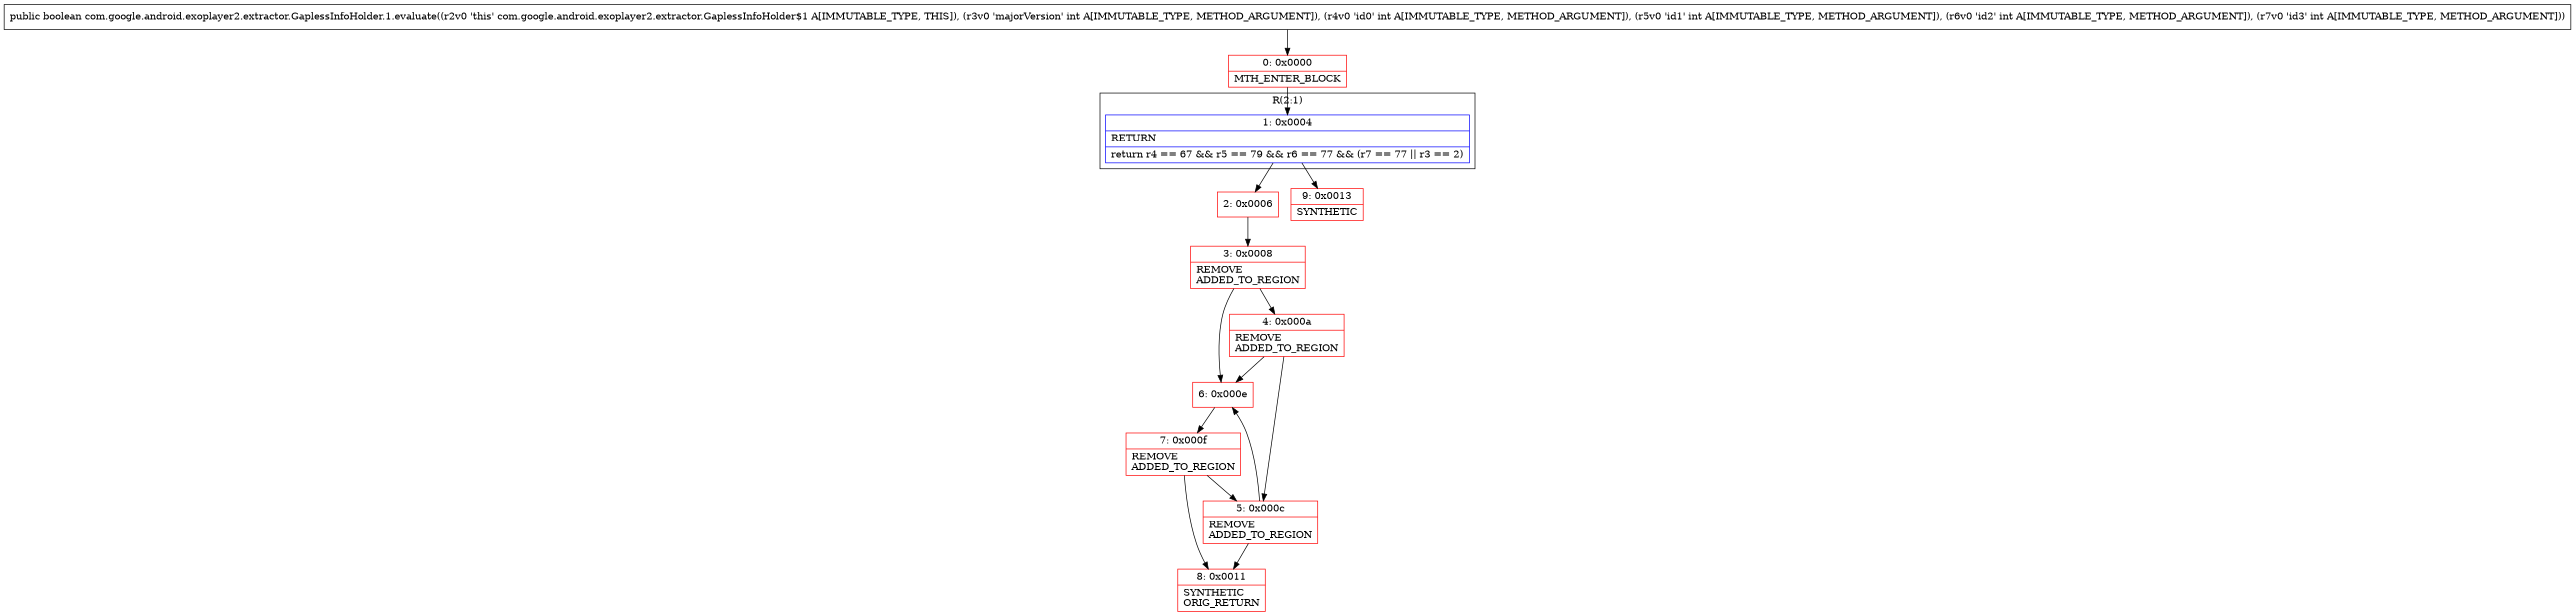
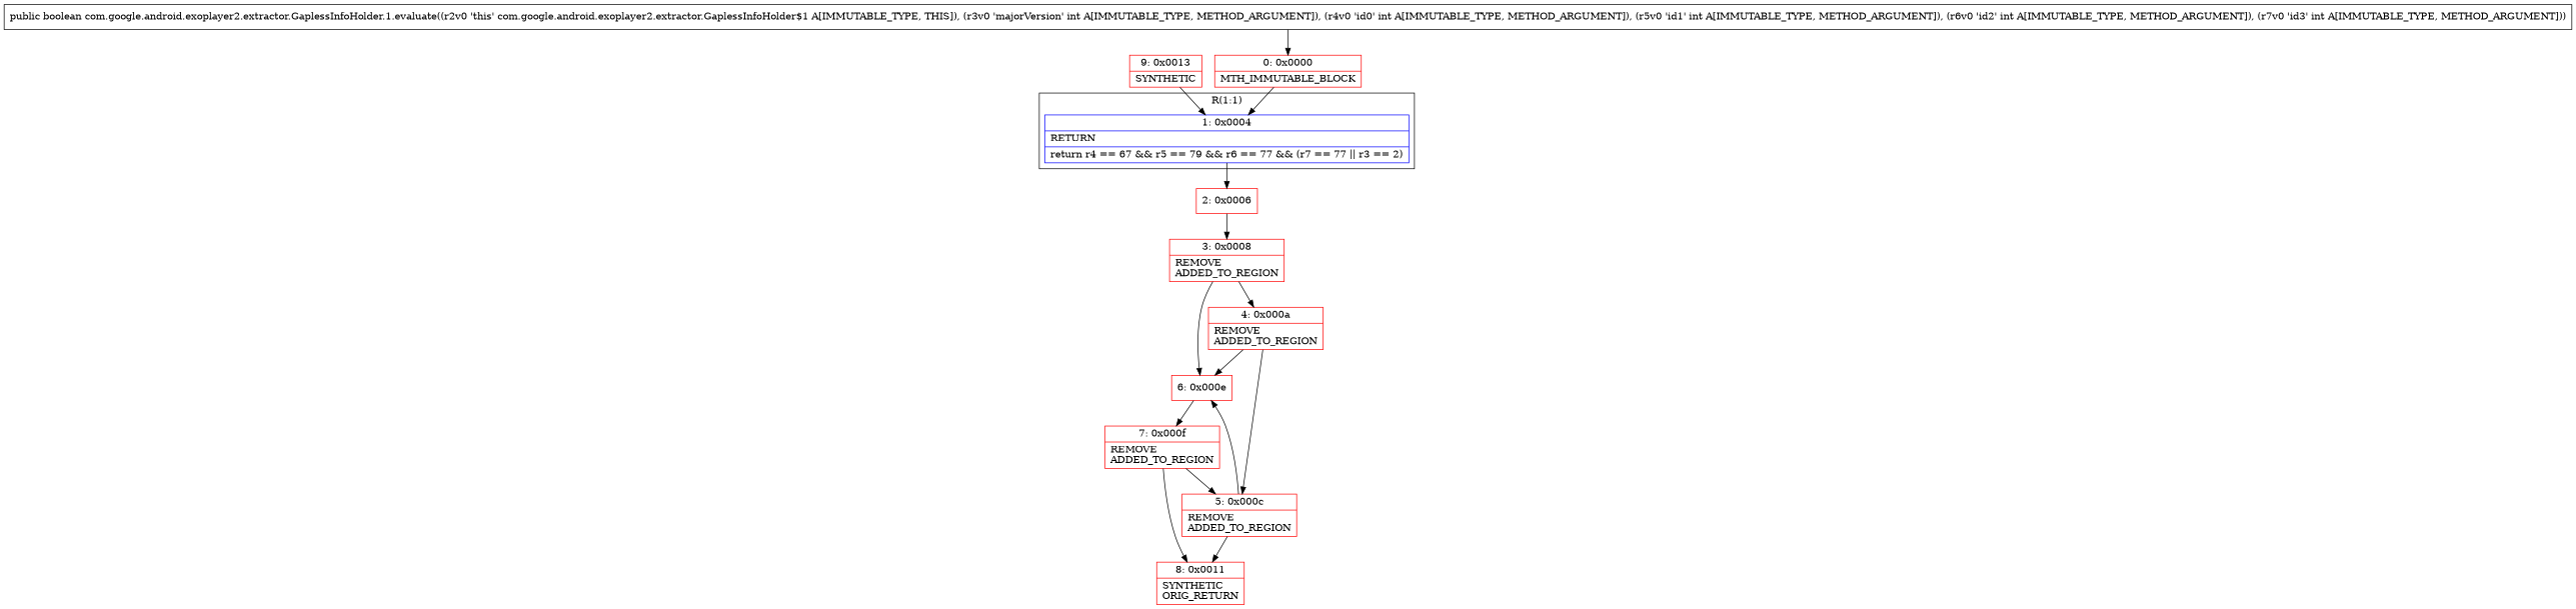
  digraph {
    node [color=red shape=record]
    n1 [color=blue label="{1\:\ 0x0004|RETURN\l|return r4 == 67 && r5 == 79 && r6 == 77 && (r7 == 77 \|\| r3 == 2)\l}"]
    n2 [label="{2\:\ 0x0006}"]
    n3 [label="{9\:\ 0x0013|SYNTHETIC\l}"]
    n4 [label="{3\:\ 0x0008|REMOVE\lADDED_TO_REGION\l}"]
-   n5 [label="{0\:\ 0x0000|MTH_ENTER_BLOCK\l}"]
+   n5 [label="{0\:\ 0x0000|MTH_IMMUTABLE_BLOCK\l}"]
    n6 [label="{4\:\ 0x000a|REMOVE\lADDED_TO_REGION\l}"]
    n7 [label="{6\:\ 0x000e}"]
    n8 [label="{5\:\ 0x000c|REMOVE\lADDED_TO_REGION\l}"]
    n9 [label="{8\:\ 0x0011|SYNTHETIC\lORIG_RETURN\l}"]
    n10 [label="{7\:\ 0x000f|REMOVE\lADDED_TO_REGION\l}"]
    n11 [label="{public boolean com.google.android.exoplayer2.extractor.GaplessInfoHolder.1.evaluate((r2v0 'this' com.google.android.exoplayer2.extractor.GaplessInfoHolder$1 A[IMMUTABLE_TYPE, THIS]), (r3v0 'majorVersion' int A[IMMUTABLE_TYPE, METHOD_ARGUMENT]), (r4v0 'id0' int A[IMMUTABLE_TYPE, METHOD_ARGUMENT]), (r5v0 'id1' int A[IMMUTABLE_TYPE, METHOD_ARGUMENT]), (r6v0 'id2' int A[IMMUTABLE_TYPE, METHOD_ARGUMENT]), (r7v0 'id3' int A[IMMUTABLE_TYPE, METHOD_ARGUMENT])) }" color=""]
    subgraph cluster_1 {
-     label="R(2:1)"
+     label="R(1:1)"
      n1
    }
    n1 -> n2
-   n1 -> n3
+   n3 -> n1
    n2 -> n4
    n4 -> n6
    n4 -> n7
    n5 -> n1
    n6 -> n7
    n6 -> n8
    n7 -> n10
    n8 -> n7
    n8 -> n9
    n10 -> n8
    n10 -> n9
    n11 -> n5
  }
